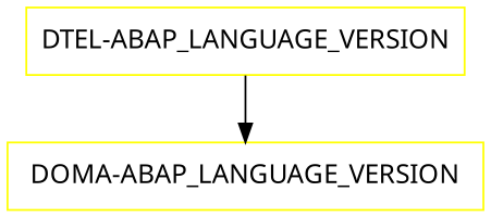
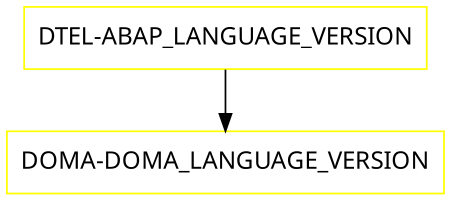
  digraph {
    fontname="Noto Sans"
    node [color=yellow shape=box fontname="Noto Sans"]
    "DTEL-ABAP_LANGUAGE_VERSION"
-   "DOMA-ABAP_LANGUAGE_VERSION"
+   "DOMA-ABAP_LANGUAGE_VERSION" [label="DOMA-DOMA_LANGUAGE_VERSION"]
    "DTEL-ABAP_LANGUAGE_VERSION" -> "DOMA-ABAP_LANGUAGE_VERSION" [fontname="Noto Sans"]
  }
